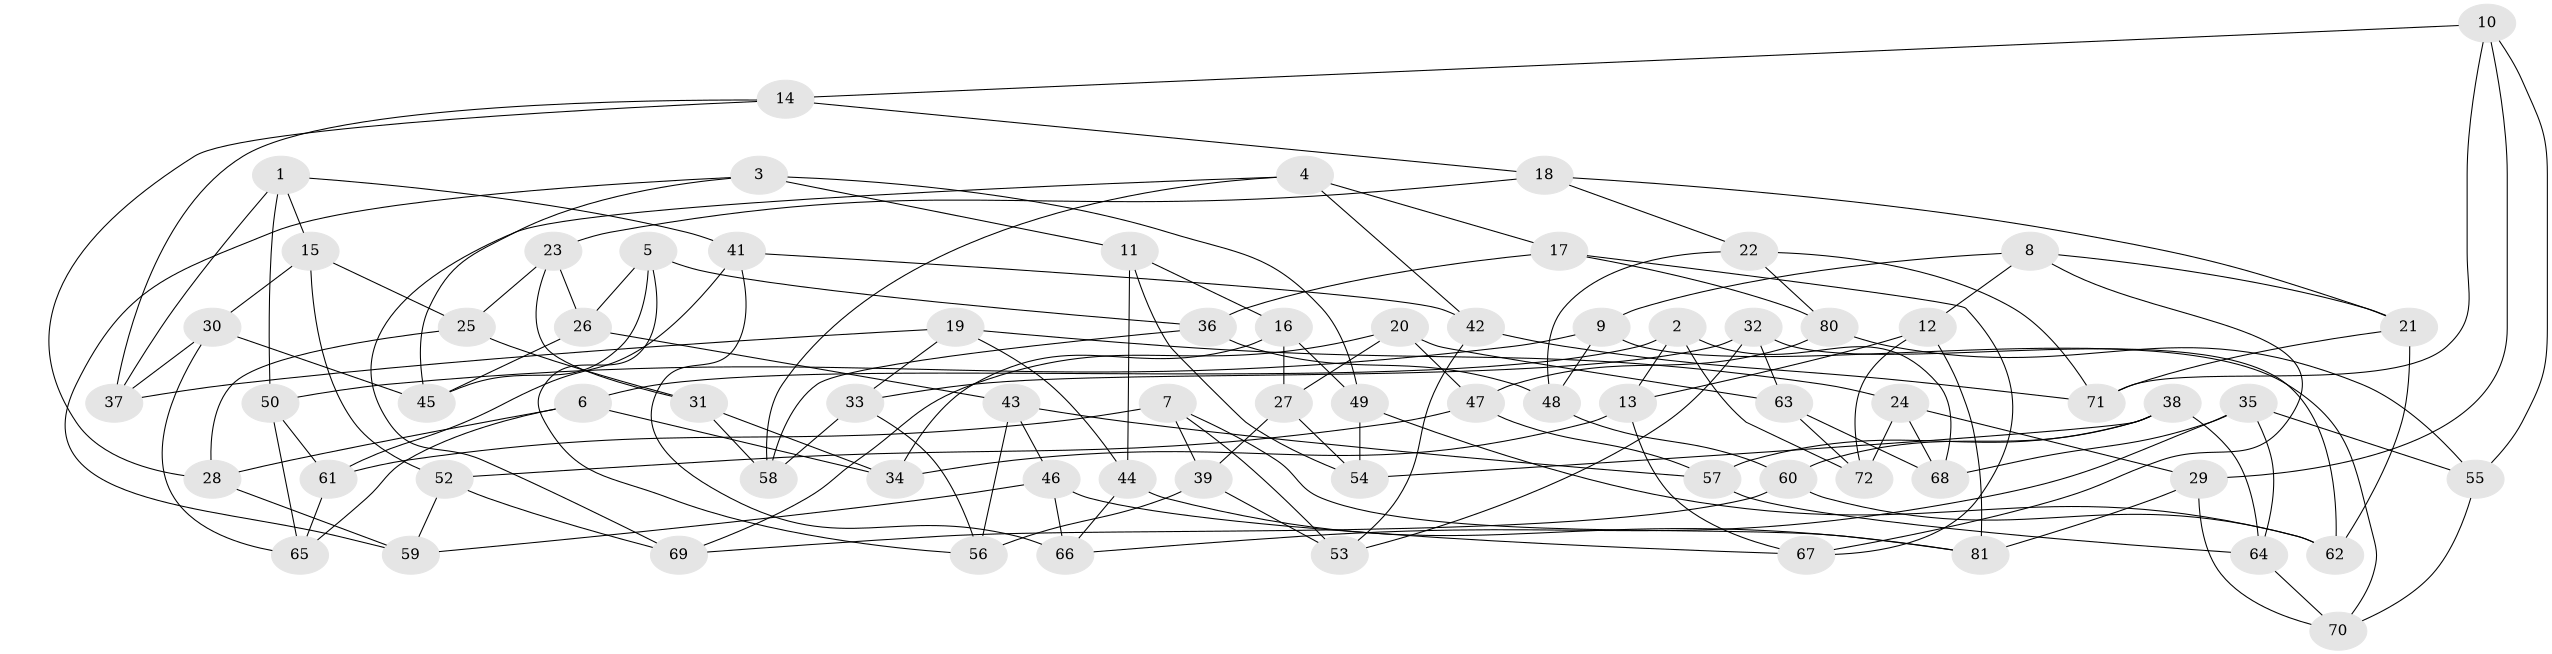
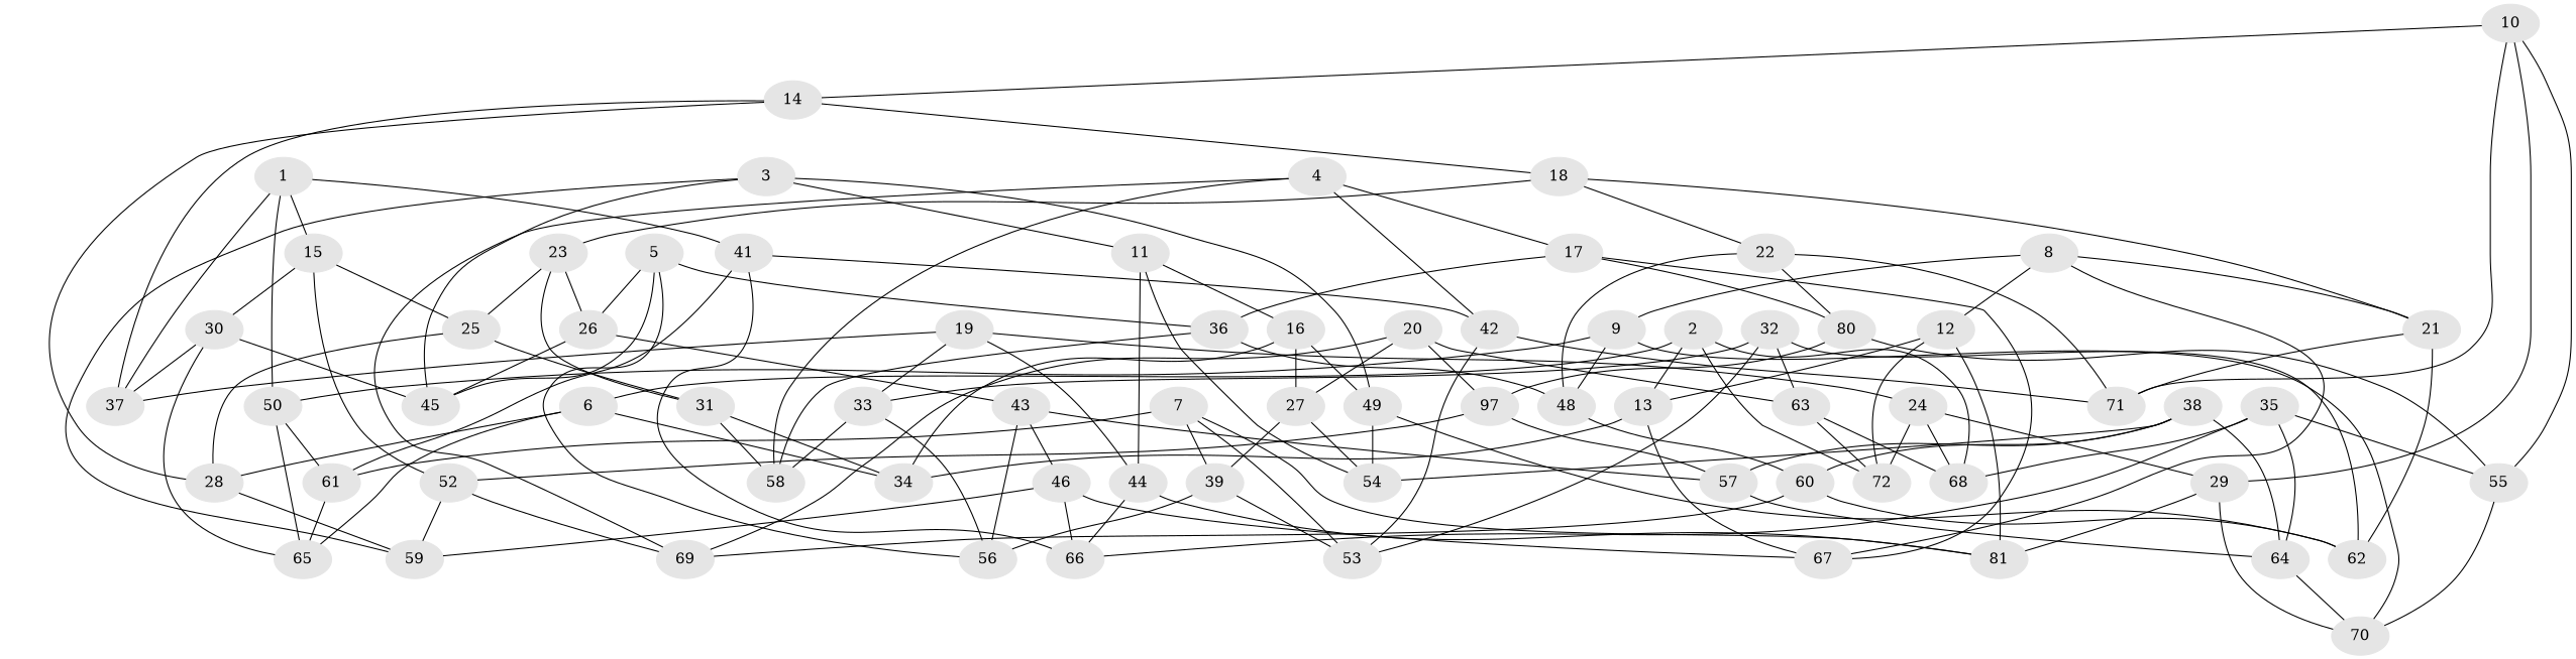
  graph {
    node [color=gray90 style=filled]
    1
    15
    37
    41
    50
    25
    30
    52
    42
    61
    66
    65
    2
    6
    13
    68
    72
    28
    34
    67
    3
    11
    45
    49
    59
    16
    44
    54
    62
    4
    17
    58
    69
    36
    n35 [label=80]
    53
    71
    5
    26
    56
    43
    48
    7
    39
    n45 [label=81]
    8
    9
    12
    21
    70
    60
    10
    14
    29
    55
    18
    27
    22
    23
    31
-   47
+   47 [label=97]
    19
    24
    33
    20
    63
    57
    46
    32
    35
    64
    38
    1 -- 15
    1 -- 37
    1 -- 41
    1 -- 50
    15 -- 25
    15 -- 30
    15 -- 52
    41 -- 42
    41 -- 61
    41 -- 66
    50 -- 61
    50 -- 65
    25 -- 28
    25 -- 31
    30 -- 37
    30 -- 65
    30 -- 45
    52 -- 59
    52 -- 69
    42 -- 53
    42 -- 71
    61 -- 65
    2 -- 6
    2 -- 13
    2 -- 68
    2 -- 72
    6 -- 65
    6 -- 28
    6 -- 34
    13 -- 34
    13 -- 67
    28 -- 59
    3 -- 11
    3 -- 45
    3 -- 49
    3 -- 59
    11 -- 16
    11 -- 44
    11 -- 54
    49 -- 54
    49 -- 62
    16 -- 34
    16 -- 49
    16 -- 27
    44 -- 66
    44 -- n45
    4 -- 42
    4 -- 17
    4 -- 58
    4 -- 69
    17 -- 67
    17 -- 36
    17 -- n35
    36 -- 58
    36 -- 48
    n35 -- 55
    n35 -- 47
    5 -- 45
    5 -- 36
    5 -- 26
    5 -- 56
    26 -- 45
    26 -- 43
    43 -- 56
    43 -- 57
    43 -- 46
    48 -- 60
    7 -- 61
    7 -- 53
    7 -- 39
    7 -- n45
    39 -- 53
    39 -- 56
    8 -- 67
    8 -- 9
    8 -- 12
    8 -- 21
    9 -- 50
    9 -- 48
    9 -- 70
    12 -- 13
    12 -- 72
    12 -- n45
    21 -- 62
    21 -- 71
    60 -- 62
    60 -- 69
    10 -- 71
    10 -- 14
    10 -- 29
    10 -- 55
    14 -- 37
    14 -- 28
    14 -- 18
    29 -- n45
    29 -- 70
    55 -- 70
    18 -- 21
    18 -- 22
    18 -- 23
    27 -- 54
    27 -- 39
    22 -- n35
    22 -- 71
    22 -- 48
    23 -- 25
    23 -- 26
    23 -- 31
    31 -- 34
    31 -- 58
    47 -- 52
    47 -- 57
    19 -- 37
    19 -- 44
    19 -- 24
    19 -- 33
    24 -- 68
    24 -- 72
    24 -- 29
    33 -- 58
    33 -- 56
    20 -- 69
    20 -- 27
    20 -- 47
    20 -- 63
    63 -- 68
    63 -- 72
    57 -- 64
    46 -- 66
    46 -- 67
    46 -- 59
    32 -- 62
    32 -- 53
    32 -- 33
    32 -- 63
    35 -- 66
    35 -- 68
    35 -- 55
    35 -- 64
    64 -- 70
    38 -- 54
    38 -- 60
    38 -- 57
    38 -- 64
  }
